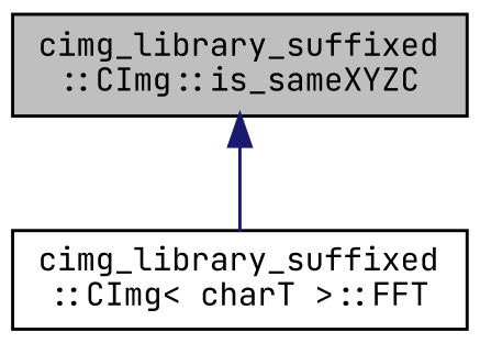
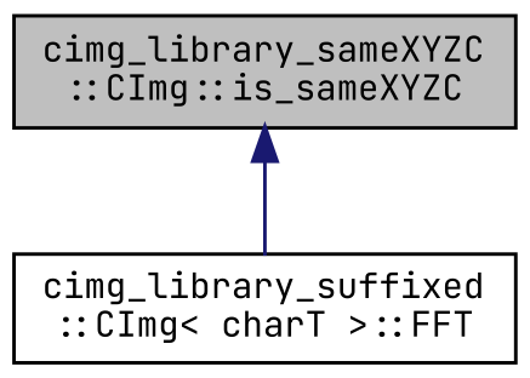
  digraph {
    rankdir=TB
    fontname="JetBrains Mono"
    node [color=black fontname="JetBrains Mono" fontsize=10 shape=record style=filled]
-   n1 [fillcolor=grey75 fontcolor=black height=0.2 label="cimg_library_suffixed\l::CImg::is_sameXYZC" width=0.4]
+   n1 [fillcolor=grey75 fontcolor=black height=0.2 label="cimg_library_sameXYZC\l::CImg::is_sameXYZC" width=0.4]
    n2 [fillcolor=white height=0.2 label="cimg_library_suffixed\l::CImg\< charT \>::FFT" width=0.4]
    n1 -> n2 [color=midnightblue dir=back fontname="JetBrains Mono" fontsize=10 labelfontname=Helvetica labelfontsize=10 style=solid]
  }
